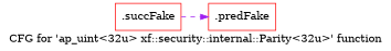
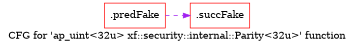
  digraph {
    label="CFG for 'ap_uint\<32u\> xf::security::internal::Parity\<32u\>' function"
    rankdir=LR
    node [shape=record color=red]
    n1 [label="{.predFake}"]
    n2 [filename="./sha1.hpp" label="{.succFake}" linenumber=333]
-   n2 -> n1 [execusionnum=360 filename="./sha1.hpp" color=purple style=dashed]
+   n1 -> n2 [execusionnum=360 filename="./sha1.hpp" color=purple style=dashed]
  }
